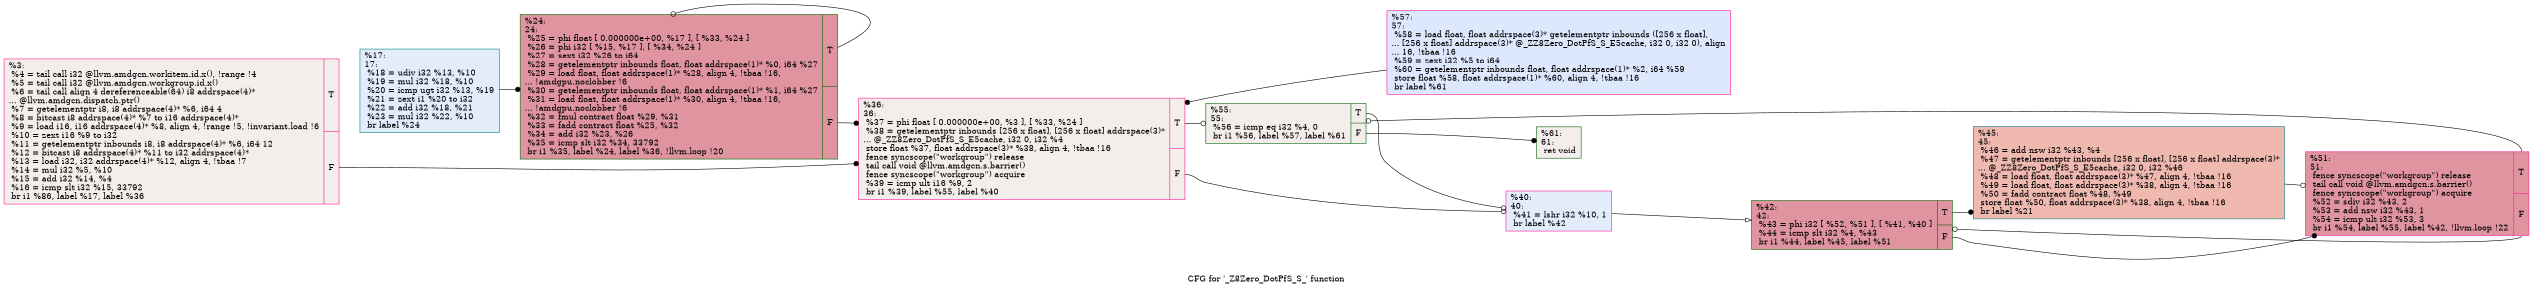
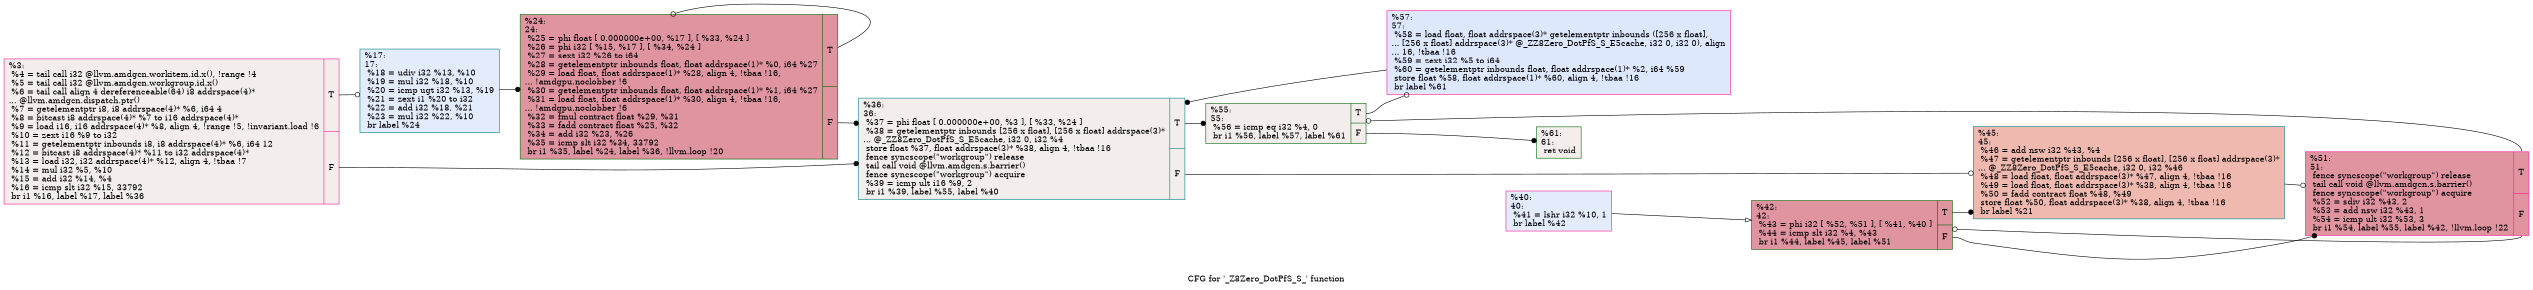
  digraph {
    label="CFG for '_Z8Zero_DotPfS_S_' function"
    rankdir=LR
    node [color=deeppink fillcolor="#e3d9d370" shape=record style=filled]
    edge [arrowhead=dot tailport=s0]
-   n1 [label="{%3:\l  %4 = tail call i32 @llvm.amdgcn.workitem.id.x(), !range !4\l  %5 = tail call i32 @llvm.amdgcn.workgroup.id.x()\l  %6 = tail call align 4 dereferenceable(64) i8 addrspace(4)*\l... @llvm.amdgcn.dispatch.ptr()\l  %7 = getelementptr i8, i8 addrspace(4)* %6, i64 4\l  %8 = bitcast i8 addrspace(4)* %7 to i16 addrspace(4)*\l  %9 = load i16, i16 addrspace(4)* %8, align 4, !range !5, !invariant.load !6\l  %10 = zext i16 %9 to i32\l  %11 = getelementptr inbounds i8, i8 addrspace(4)* %6, i64 12\l  %12 = bitcast i8 addrspace(4)* %11 to i32 addrspace(4)*\l  %13 = load i32, i32 addrspace(4)* %12, align 4, !tbaa !7\l  %14 = mul i32 %5, %10\l  %15 = add i32 %14, %4\l  %16 = icmp slt i32 %15, 33792\l  br i1 %86, label %17, label %36\l|{<s0>T|<s1>F}}"]
+   n1 [label="{%3:\l  %4 = tail call i32 @llvm.amdgcn.workitem.id.x(), !range !4\l  %5 = tail call i32 @llvm.amdgcn.workgroup.id.x()\l  %6 = tail call align 4 dereferenceable(64) i8 addrspace(4)*\l... @llvm.amdgcn.dispatch.ptr()\l  %7 = getelementptr i8, i8 addrspace(4)* %6, i64 4\l  %8 = bitcast i8 addrspace(4)* %7 to i16 addrspace(4)*\l  %9 = load i16, i16 addrspace(4)* %8, align 4, !range !5, !invariant.load !6\l  %10 = zext i16 %9 to i32\l  %11 = getelementptr inbounds i8, i8 addrspace(4)* %6, i64 12\l  %12 = bitcast i8 addrspace(4)* %11 to i32 addrspace(4)*\l  %13 = load i32, i32 addrspace(4)* %12, align 4, !tbaa !7\l  %14 = mul i32 %5, %10\l  %15 = add i32 %14, %4\l  %16 = icmp slt i32 %15, 33792\l  br i1 %16, label %17, label %36\l|{<s0>T|<s1>F}}"]
    n2 [color=teal fillcolor="#bfd3f670" label="{%17:\l17:                                               \l  %18 = udiv i32 %13, %10\l  %19 = mul i32 %18, %10\l  %20 = icmp ugt i32 %13, %19\l  %21 = zext i1 %20 to i32\l  %22 = add i32 %18, %21\l  %23 = mul i32 %22, %10\l  br label %24\l}"]
-   n3 [label="{%36:\l36:                                               \l  %37 = phi float [ 0.000000e+00, %3 ], [ %33, %24 ]\l  %38 = getelementptr inbounds [256 x float], [256 x float] addrspace(3)*\l... @_ZZ8Zero_DotPfS_S_E5cache, i32 0, i32 %4\l  store float %37, float addrspace(3)* %38, align 4, !tbaa !16\l  fence syncscope(\"workgroup\") release\l  tail call void @llvm.amdgcn.s.barrier()\l  fence syncscope(\"workgroup\") acquire\l  %39 = icmp ult i16 %9, 2\l  br i1 %39, label %55, label %40\l|{<s0>T|<s1>F}}"]
+   n3 [color=teal label="{%36:\l36:                                               \l  %37 = phi float [ 0.000000e+00, %3 ], [ %33, %24 ]\l  %38 = getelementptr inbounds [256 x float], [256 x float] addrspace(3)*\l... @_ZZ8Zero_DotPfS_S_E5cache, i32 0, i32 %4\l  store float %37, float addrspace(3)* %38, align 4, !tbaa !16\l  fence syncscope(\"workgroup\") release\l  tail call void @llvm.amdgcn.s.barrier()\l  fence syncscope(\"workgroup\") acquire\l  %39 = icmp ult i16 %9, 2\l  br i1 %39, label %55, label %40\l|{<s0>T|<s1>F}}"]
    n4 [color=darkgreen fillcolor="#b70d2870" label="{%24:\l24:                                               \l  %25 = phi float [ 0.000000e+00, %17 ], [ %33, %24 ]\l  %26 = phi i32 [ %15, %17 ], [ %34, %24 ]\l  %27 = sext i32 %26 to i64\l  %28 = getelementptr inbounds float, float addrspace(1)* %0, i64 %27\l  %29 = load float, float addrspace(1)* %28, align 4, !tbaa !16,\l... !amdgpu.noclobber !6\l  %30 = getelementptr inbounds float, float addrspace(1)* %1, i64 %27\l  %31 = load float, float addrspace(1)* %30, align 4, !tbaa !16,\l... !amdgpu.noclobber !6\l  %32 = fmul contract float %29, %31\l  %33 = fadd contract float %25, %32\l  %34 = add i32 %23, %26\l  %35 = icmp slt i32 %34, 33792\l  br i1 %35, label %24, label %36, !llvm.loop !20\l|{<s0>T|<s1>F}}"]
    n5 [color=darkgreen label="{%55:\l55:                                               \l  %56 = icmp eq i32 %4, 0\l  br i1 %56, label %57, label %61\l|{<s0>T|<s1>F}}"]
    n6 [fillcolor="#bfd3f670" label="{%40:\l40:                                               \l  %41 = lshr i32 %10, 1\l  br label %42\l}"]
    n7 [fillcolor="#b2ccfb70" label="{%57:\l57:                                               \l  %58 = load float, float addrspace(3)* getelementptr inbounds ([256 x float],\l... [256 x float] addrspace(3)* @_ZZ8Zero_DotPfS_S_E5cache, i32 0, i32 0), align\l... 16, !tbaa !16\l  %59 = zext i32 %5 to i64\l  %60 = getelementptr inbounds float, float addrspace(1)* %2, i64 %59\l  store float %58, float addrspace(1)* %60, align 4, !tbaa !16\l  br label %61\l}"]
    n8 [color=darkgreen label="{%61:\l61:                                               \l  ret void\l}"]
    n9 [color=darkgreen fillcolor="#b70d2870" label="{%42:\l42:                                               \l  %43 = phi i32 [ %52, %51 ], [ %41, %40 ]\l  %44 = icmp slt i32 %4, %43\l  br i1 %44, label %45, label %51\l|{<s0>T|<s1>F}}"]
    n10 [color=teal fillcolor="#de614d70" label="{%45:\l45:                                               \l  %46 = add nsw i32 %43, %4\l  %47 = getelementptr inbounds [256 x float], [256 x float] addrspace(3)*\l... @_ZZ8Zero_DotPfS_S_E5cache, i32 0, i32 %46\l  %48 = load float, float addrspace(3)* %47, align 4, !tbaa !16\l  %49 = load float, float addrspace(3)* %38, align 4, !tbaa !16\l  %50 = fadd contract float %48, %49\l  store float %50, float addrspace(3)* %38, align 4, !tbaa !16\l  br label %21\l}"]
    n11 [fillcolor="#b70d2870" label="{%51:\l51:                                               \l  fence syncscope(\"workgroup\") release\l  tail call void @llvm.amdgcn.s.barrier()\l  fence syncscope(\"workgroup\") acquire\l  %52 = sdiv i32 %43, 2\l  %53 = add nsw i32 %43, 1\l  %54 = icmp ult i32 %53, 3\l  br i1 %54, label %55, label %42, !llvm.loop !22\l|{<s0>T|<s1>F}}"]
+   n1 -> n2 [arrowhead=odot]
    n1 -> n3 [tailport=s1]
    n2 -> n4
-   n3 -> n5 [arrowhead=odot]
-   n3 -> n6 [arrowhead=odot tailport=s1]
+   n3 -> n5
+   n3 -> n10 [arrowhead=odot tailport=s1]
    n4 -> n3 [tailport=s1]
    n4 -> n4 [arrowhead=odot]
-   n5 -> n6 [arrowhead=odot]
+   n5 -> n7 [arrowhead=odot]
    n5 -> n8 [tailport=s1]
    n6 -> n9 [arrowhead=onormal]
    n7 -> n3
    n9 -> n10
    n9 -> n11 [tailport=s1]
    n10 -> n11 [arrowhead=odot]
    n11 -> n5 [arrowhead=odot]
    n11 -> n9 [arrowhead=odot tailport=s1]
  }
